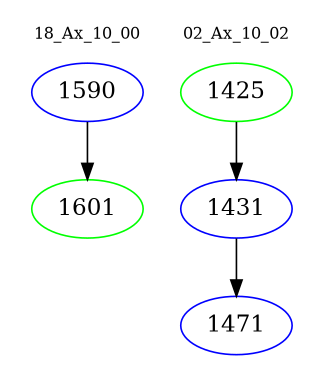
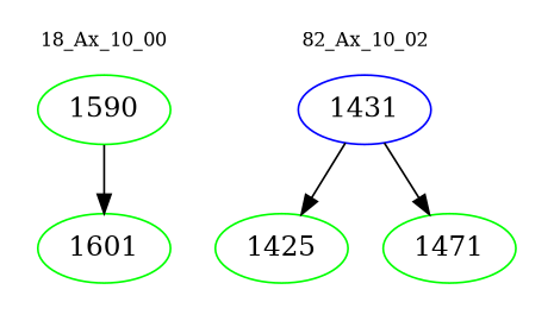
  digraph {
    node [color=blue]
    edge [color=black]
-   n1 [label=1590]
+   n1 [color=green label=1590]
    n2 [color=green label=1601]
    n3 [label=1431]
    n4 [color=green label=1425]
-   n5 [label=1471]
+   n5 [color=green label=1471]
    subgraph cluster_1 {
      color=white
      fontsize=10
      label="18_Ax_10_00"
      n1
      n2
    }
    subgraph cluster_2 {
      color=white
      fontsize=10
-     label="02_Ax_10_02"
+     label="82_Ax_10_02"
      n3
      n4
      n5
    }
    n1 -> n2
-   n4 -> n3
+   n3 -> n4
    n3 -> n5
  }
